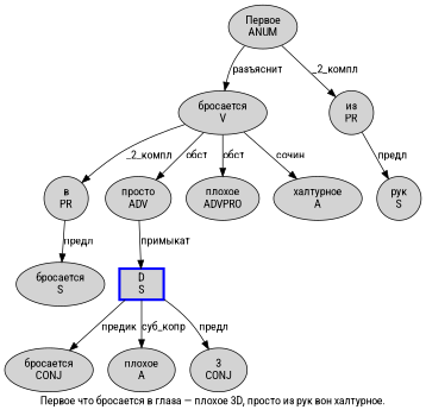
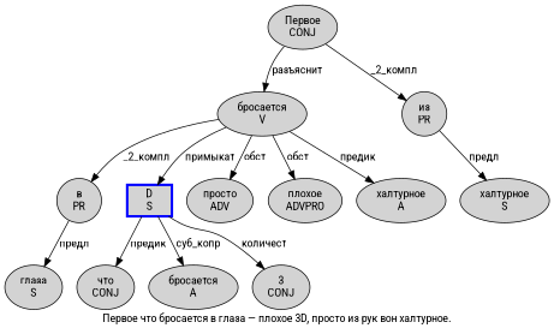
  digraph {
    fontname="Roboto Condensed"
    label="Первое что бросается в глаза — плохое 3D, просто из рук вон халтурное."
    node [fillcolor=lightgray fontname="Roboto Condensed" penwidth=1 shape=ellipse style=filled]
    edge [fontname="Roboto Condensed"]
-   n1 [label="Первое\nANUM"]
+   n1 [label="Первое\nCONJ"]
    n2 [label="бросается\nV"]
    n3 [label="из\nPR"]
    n4 [label="в\nPR"]
    n5 [color=blue label="D\nS" penwidth=3 shape=box]
    n6 [label="просто\nADV"]
    n7 [label="плохое\nADVPRO"]
    n8 [label="халтурное\nA"]
-   n9 [label="бросается\nCONJ"]
-   n10 [label="бросается\nS"]
-   n11 [label="плохое\nA"]
+   n9 [label="что\nCONJ"]
+   n10 [label="глаза\nS"]
+   n11 [label="бросается\nA"]
    n12 [label="3\nCONJ"]
-   n13 [label="рук\nS"]
+   n13 [label="халтурное\nS"]
    n1 -> n2 [label="разъяснит"]
    n1 -> n3 [label="_2_компл"]
    n2 -> n4 [label="_2_компл"]
-   n6 -> n5 [label="примыкат"]
+   n2 -> n5 [label="примыкат"]
    n2 -> n6 [label="обст"]
    n2 -> n7 [label="обст"]
-   n2 -> n8 [label="сочин"]
+   n2 -> n8 [label="предик"]
    n3 -> n13 [label="предл"]
    n4 -> n10 [label="предл"]
    n5 -> n9 [label="предик"]
    n5 -> n11 [label="суб_копр"]
-   n5 -> n12 [label="предл"]
+   n5 -> n12 [label="количест"]
  }
